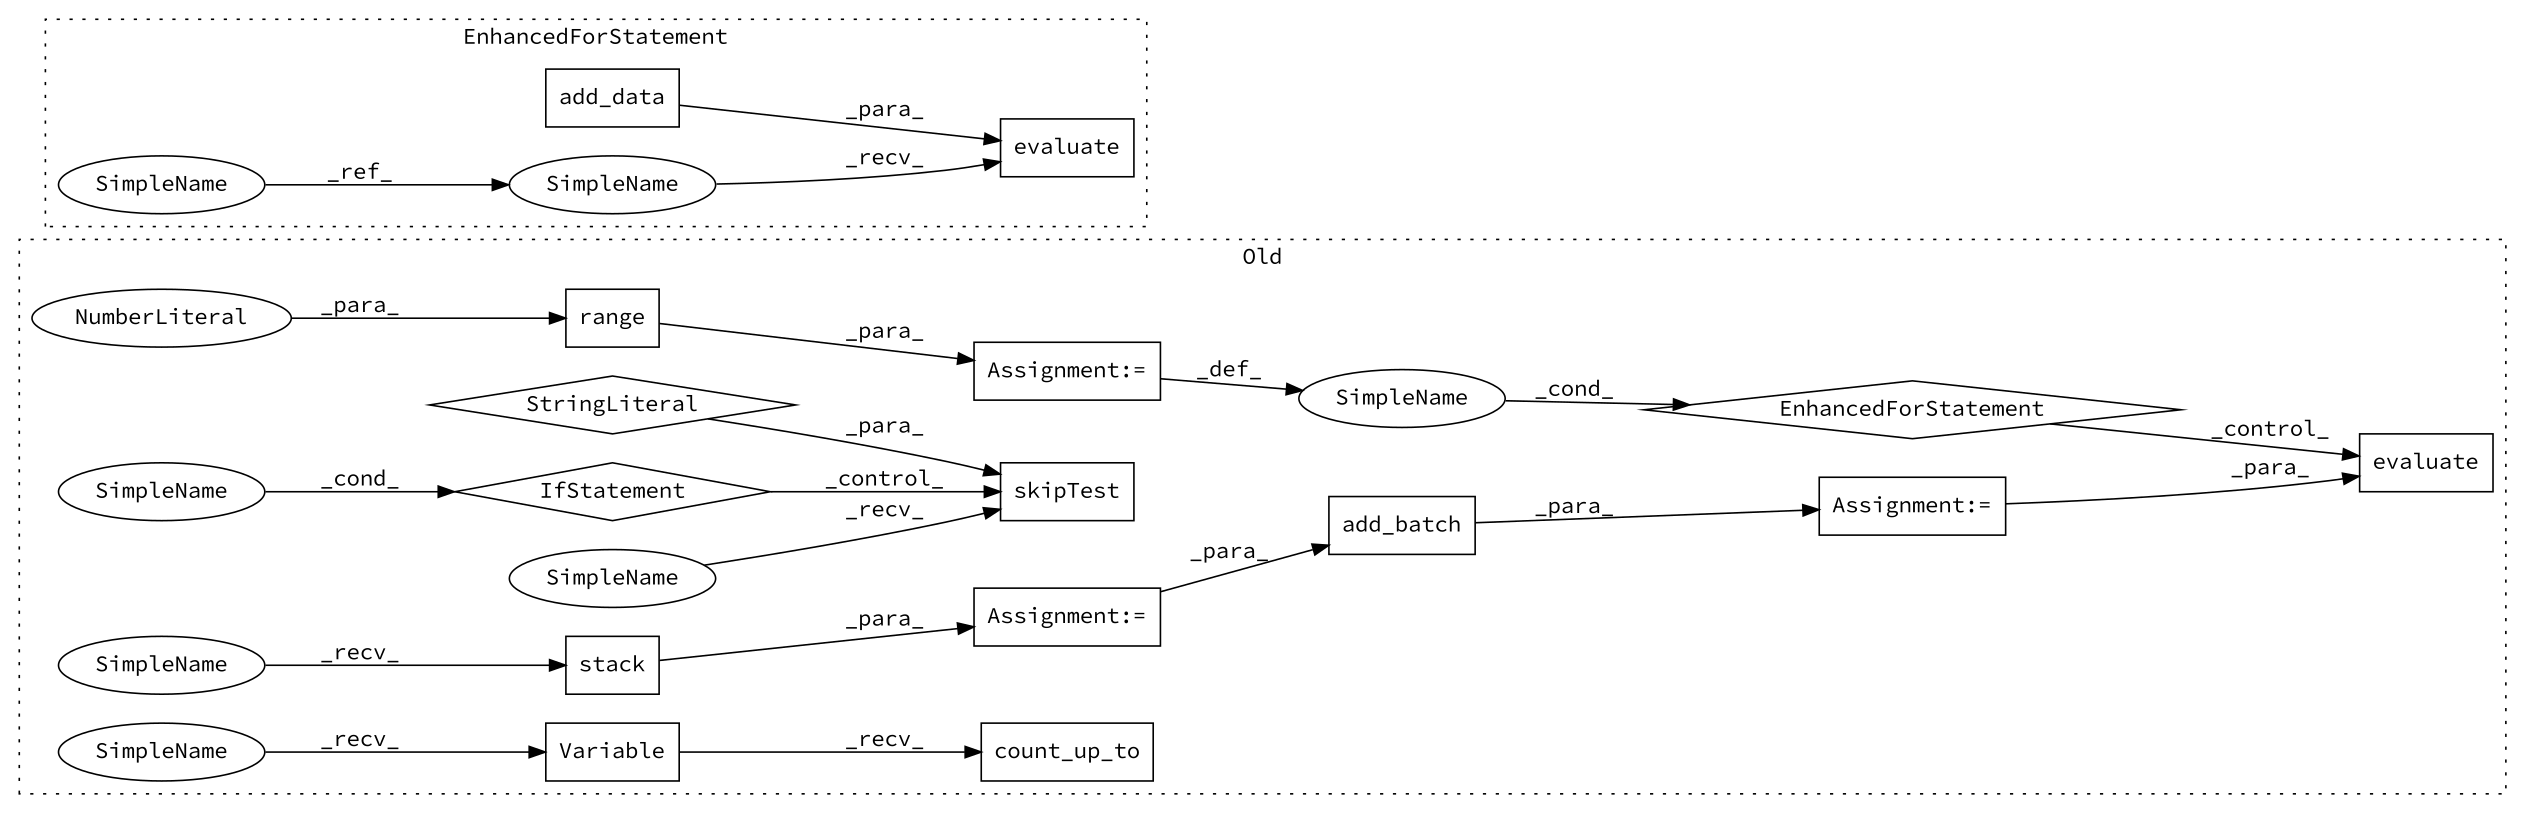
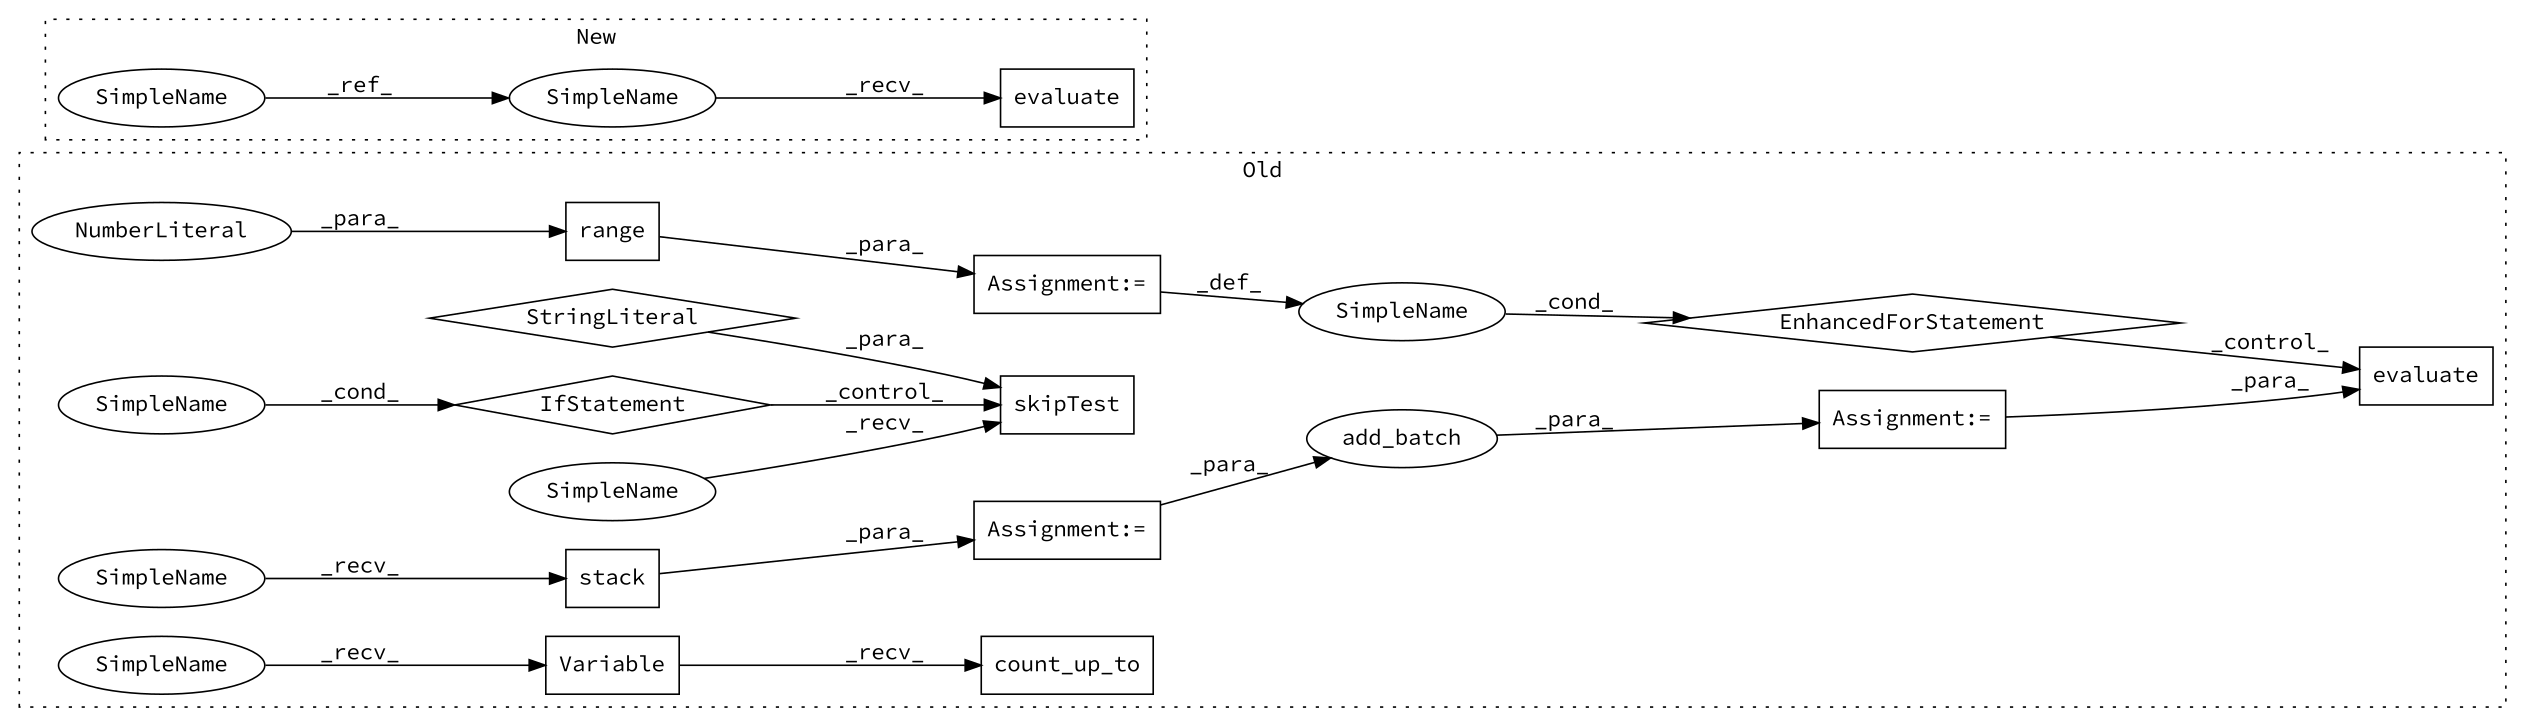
  digraph {
    fontname="Source Code Pro"
    rankdir=LR
    node [a=32 fontname="Source Code Pro" l="9,1" s="11803,11873" shape=box]
    edge [fontname="Source Code Pro"]
    n1 [label=Variable s="11523,11533"]
    n2 [l="6,1" label=stack s="11496,11564"]
    n3 [l="12,1" label=count_up_to s="11535,11549"]
    n4 [a=7 l=1 label="Assignment:=" s=11484]
    n5 [a=7 l=1 label="Assignment:=" s=11577]
-   n6 [l="10,1" label=add_batch s="11592,11609"]
+   n6 [l="10,1" label=add_batch s="11592,11609" shape=ellipse]
    n7 [label=evaluate s="11888,11903"]
    n8 [a=42 l=1 label=SimpleName s=11860 shape=ellipse]
    n9 [a=70 l="53,2" label=EnhancedForStatement shape=diamond]
    n10 [l="6,1" label=range s="11864,11872"]
    n11 [a=34 l=2 label=NumberLiteral s=11870 shape=ellipse]
    n12 [label=skipTest s="11293,11315"]
    n13 [a=45 l=13 label=StringLiteral s=11302 shape=diamond]
    n14 [a=42 label=SimpleName shape=ellipse l="" s=""]
    n15 [a=25 l="4,2" label=IfStatement s="11244,11278" shape=diamond]
    n16 [a=7 l="53,2" label="Assignment:="]
    n17 [a=42 l=10 label=SimpleName s=11485 shape=ellipse]
    n18 [a=42 l=10 label=SimpleName s=11512 shape=ellipse]
    n19 [a=42 l=4 label=SimpleName s=11288 shape=ellipse]
-   n20 [l=10 label=add_data s=11909]
    n21 [label=evaluate s="11900,11919"]
    n22 [a=42 l=4 label=SimpleName s=11091 shape=ellipse]
    n23 [a=42 l=4 label=SimpleName s=11895 shape=ellipse]
    subgraph cluster_1 {
      label=Old
      style=dotted
      n1
      n2
      n3
      n4
      n5
      n6
      n7
      n8
      n9
      n10
      n11
      n12
      n13
      n14
      n15
      n16
      n17
      n18
      n19
    }
    subgraph cluster_2 {
-     label=EnhancedForStatement
+     label=New
      style=dotted
-     n20
      n21
      n22
      n23
    }
    n1 -> n3 [label=_recv_]
    n2 -> n4 [label=_para_]
    n4 -> n6 [label=_para_]
    n5 -> n7 [label=_para_]
    n6 -> n5 [label=_para_]
    n8 -> n9 [label=_cond_]
    n9 -> n7 [label=_control_]
    n10 -> n16 [label=_para_]
    n11 -> n10 [label=_para_]
    n13 -> n12 [label=_para_]
    n14 -> n15 [label=_cond_]
    n15 -> n12 [label=_control_]
    n16 -> n8 [label=_def_]
    n17 -> n2 [label=_recv_]
    n18 -> n1 [label=_recv_]
    n19 -> n12 [label=_recv_]
-   n20 -> n21 [label=_para_]
    n22 -> n23 [label=_ref_]
    n23 -> n21 [label=_recv_]
  }
